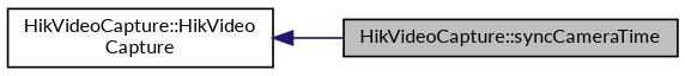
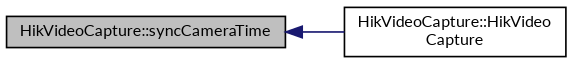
  digraph {
    rankdir=LR
    fontname=Lato
    node [color=black fontname=Lato fontsize=10 shape=record style=filled]
    n1 [fillcolor=grey75 fontcolor=black height=0.2 label="HikVideoCapture::syncCameraTime" width=0.4]
    n2 [fillcolor=white height=0.2 label="HikVideoCapture::HikVideo\lCapture" width=0.4]
-   n2 -> n1 [color=midnightblue dir=back fontname=Lato fontsize=10 labelfontname=Helvetica labelfontsize=10 style=solid]
+   n1 -> n2 [color=midnightblue dir=back fontname=Lato fontsize=10 labelfontname=Helvetica labelfontsize=10 style=solid]
  }
